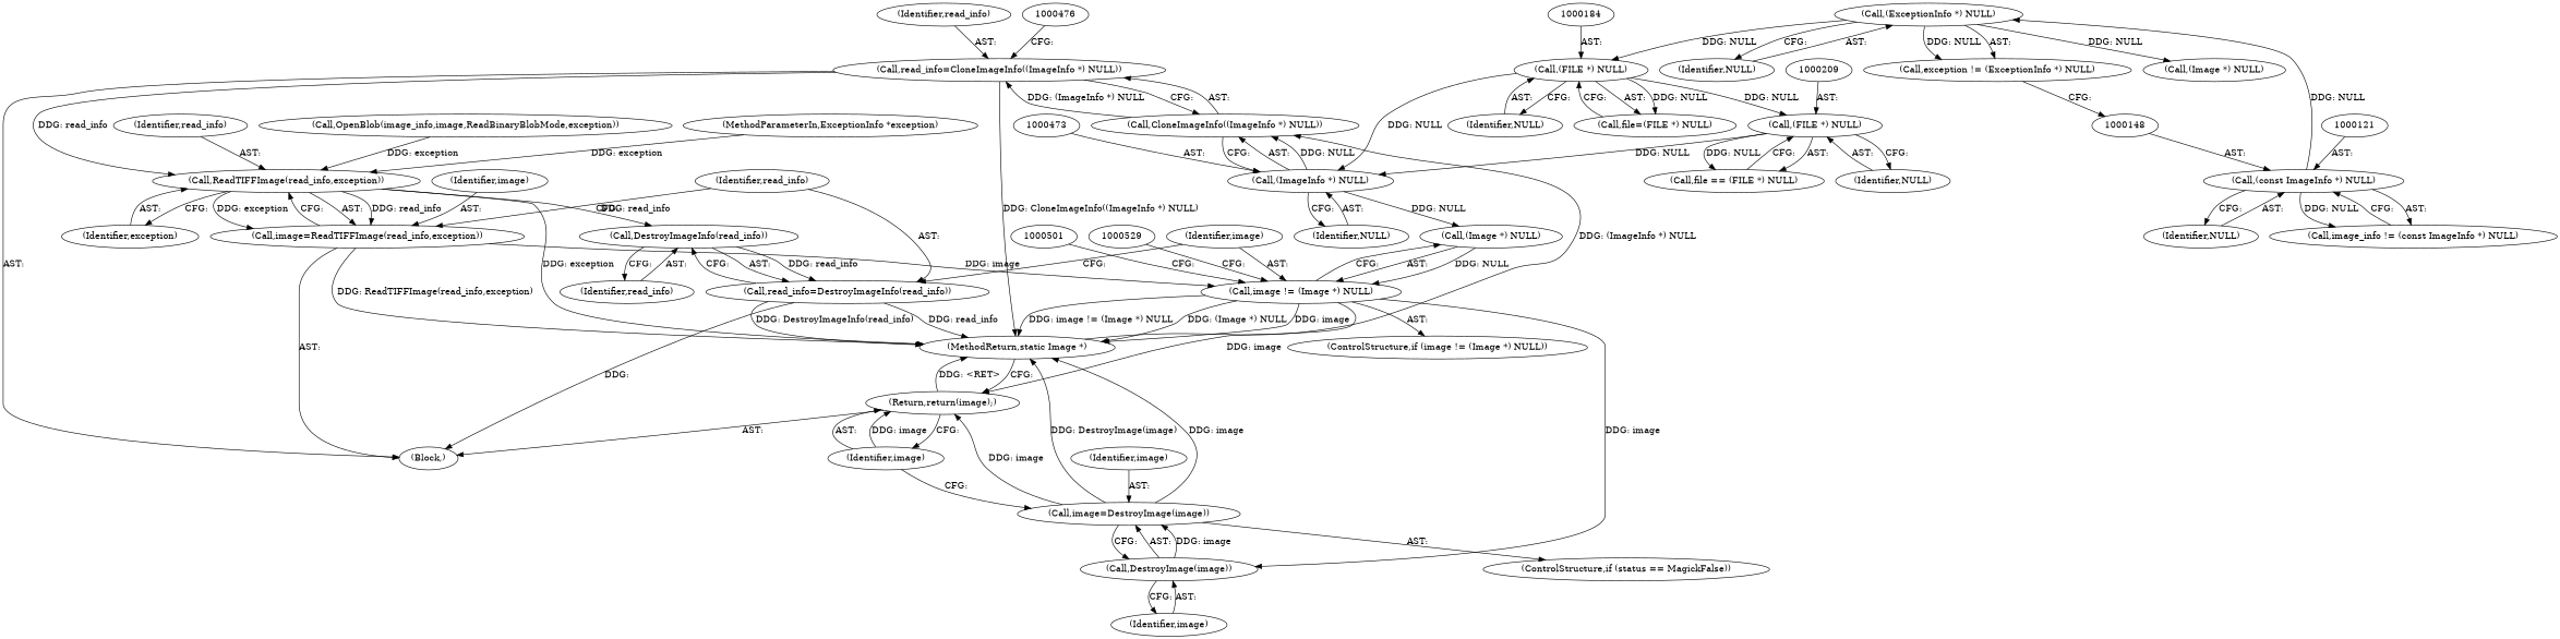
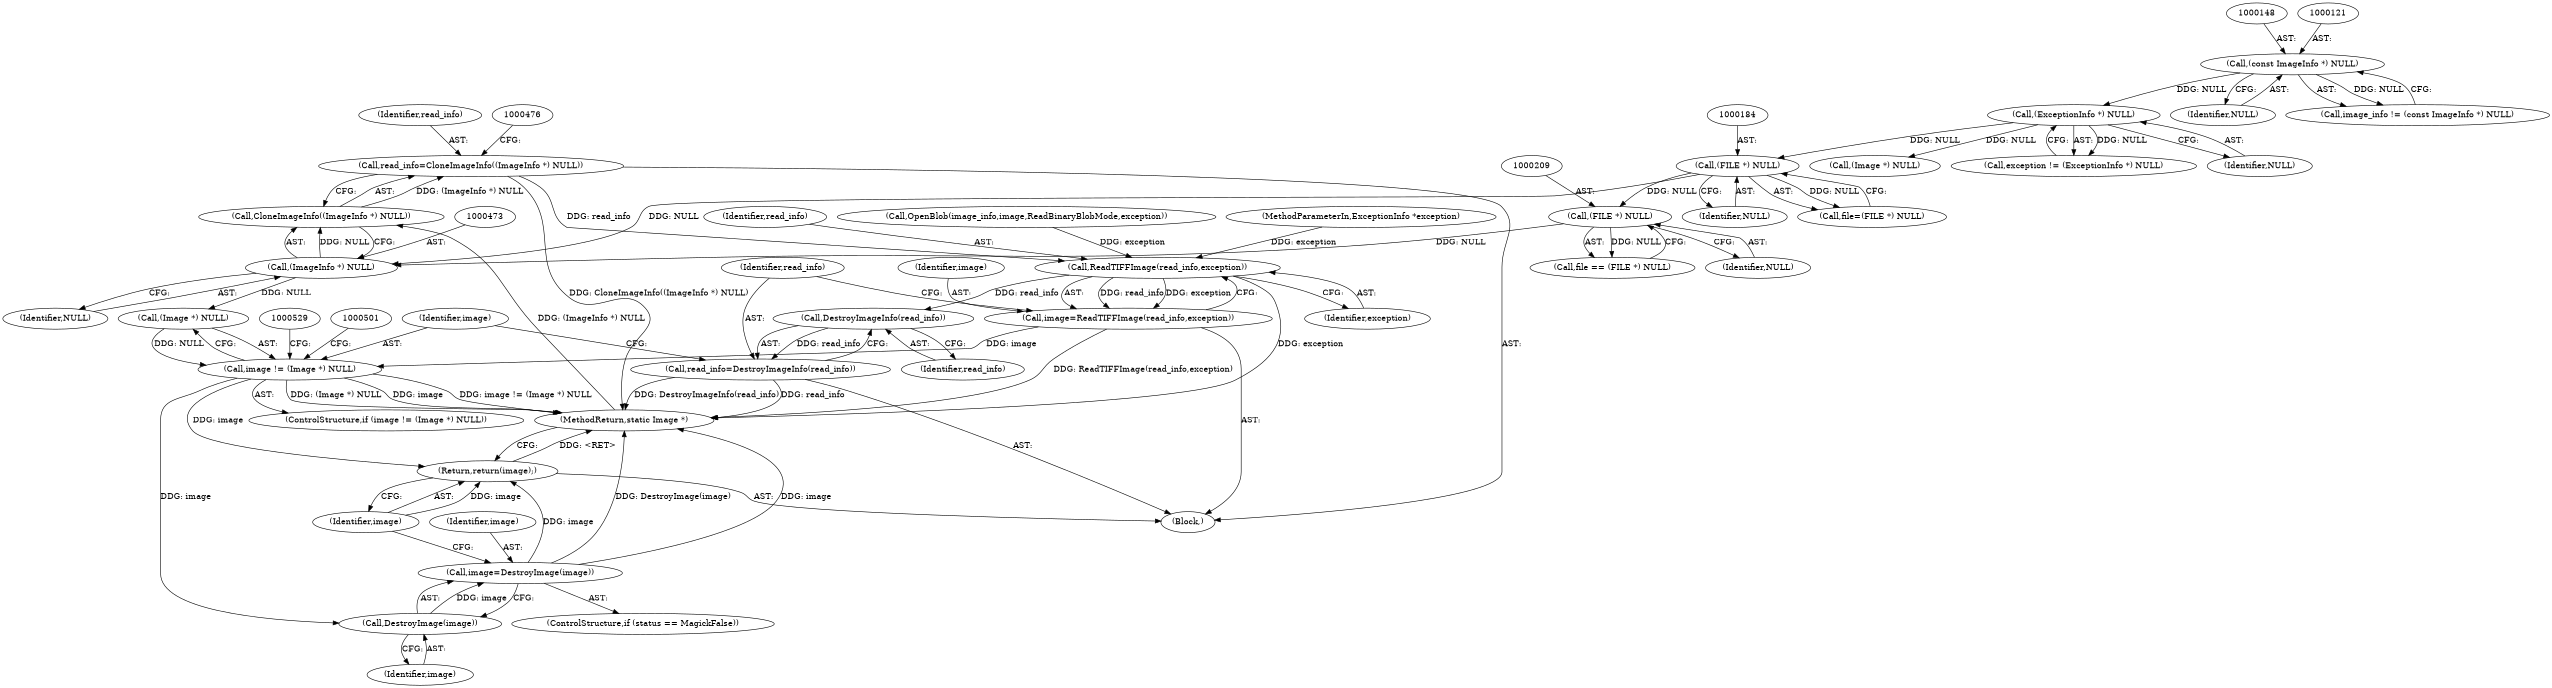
  digraph {
    n1 [label="(Call,read_info=CloneImageInfo((ImageInfo *) NULL))"]
    n2 [label="(Call,CloneImageInfo((ImageInfo *) NULL))"]
    n3 [label="(Call,ReadTIFFImage(read_info,exception))"]
    n4 [label="(MethodReturn,static Image *)"]
    n5 [label="(Block,)"]
    n6 [label="(Call,(ImageInfo *) NULL)"]
    n7 [label="(Call,image=ReadTIFFImage(read_info,exception))"]
    n8 [label="(Call,DestroyImageInfo(read_info))"]
    n9 [label="(Identifier,exception)"]
    n10 [label="(Return,return(image);)"]
    n11 [label="(Call,(Image *) NULL)"]
    n12 [label="(Identifier,NULL)"]
    n13 [label="(Call,image != (Image *) NULL)"]
    n14 [label="(Call,(FILE *) NULL)"]
    n15 [label="(Call,(FILE *) NULL)"]
    n16 [label="(Identifier,NULL)"]
    n17 [label="(Call,file=(FILE *) NULL)"]
    n18 [label="(Call,file == (FILE *) NULL)"]
    n19 [label="(Identifier,NULL)"]
    n20 [label="(Call,(ExceptionInfo *) NULL)"]
    n21 [label="(Call,(Image *) NULL)"]
    n22 [label="(Identifier,NULL)"]
    n23 [label="(Call,exception != (ExceptionInfo *) NULL)"]
    n24 [label="(Call,(const ImageInfo *) NULL)"]
    n25 [label="(Identifier,NULL)"]
    n26 [label="(Call,image_info != (const ImageInfo *) NULL)"]
    n27 [label="(Call,read_info=DestroyImageInfo(read_info))"]
    n28 [label="(Identifier,read_info)"]
    n29 [label="(Call,DestroyImage(image))"]
    n30 [label="(ControlStructure,if (image != (Image *) NULL))"]
    n31 [label="(Call,image=DestroyImage(image))"]
    n32 [label="(Identifier,image)"]
    n33 [label="(Identifier,image)"]
    n34 [label="(ControlStructure,if (status == MagickFalse))"]
    n35 [label="(Identifier,read_info)"]
    n36 [label="(Identifier,image)"]
    n37 [label="(Identifier,read_info)"]
    n38 [label="(Identifier,image)"]
    n39 [label="(Call,OpenBlob(image_info,image,ReadBinaryBlobMode,exception))"]
    n40 [label="(Identifier,read_info)"]
    n41 [label="(Identifier,image)"]
    n42 [label="(MethodParameterIn,ExceptionInfo *exception)"]
    1000476
    1000473
    1000184
    1000148
    1000121
    1000209
    1000501
    1000529
    n1 -> n2 [label="CFG: "]
    n1 -> n3 [label="DDG: read_info"]
    n1 -> n4 [label="DDG: CloneImageInfo((ImageInfo *) NULL)"]
    n1 -> n5 [label="AST: "]
    n2 -> n1 [label="AST: "]
    n2 -> n1 [label="DDG: (ImageInfo *) NULL"]
    n2 -> n6 [label="CFG: "]
    n3 -> n4 [label="DDG: exception"]
    n3 -> n7 [label="AST: "]
    n3 -> n7 [label="DDG: read_info"]
    n3 -> n7 [label="DDG: exception"]
    n3 -> n8 [label="DDG: read_info"]
    n3 -> n9 [label="CFG: "]
    n4 -> n2 [label="DDG: (ImageInfo *) NULL"]
    n4 -> n10 [label="CFG: "]
    n6 -> n2 [label="AST: "]
    n6 -> n2 [label="DDG: NULL"]
    n6 -> n11 [label="DDG: NULL"]
    n6 -> n12 [label="CFG: "]
    n7 -> n3 [label="CFG: "]
    n7 -> n4 [label="DDG: ReadTIFFImage(read_info,exception)"]
    n7 -> n5 [label="AST: "]
    n7 -> n13 [label="DDG: image"]
    n8 -> n27 [label="AST: "]
    n8 -> n27 [label="DDG: read_info"]
    n8 -> n28 [label="CFG: "]
    n9 -> n3 [label="AST: "]
    n10 -> n4 [label="DDG: <RET>"]
    n10 -> n5 [label="AST: "]
    n10 -> n33 [label="CFG: "]
    n11 -> n13 [label="AST: "]
    n11 -> n13 [label="DDG: NULL"]
    n12 -> n6 [label="AST: "]
    n13 -> n4 [label="DDG: image != (Image *) NULL"]
    n13 -> n4 [label="DDG: (Image *) NULL"]
    n13 -> n4 [label="DDG: image"]
    n13 -> n10 [label="DDG: image"]
    n13 -> n11 [label="CFG: "]
    n13 -> n29 [label="DDG: image"]
    n13 -> n30 [label="AST: "]
    n14 -> n6 [label="DDG: NULL"]
    n14 -> n15 [label="DDG: NULL"]
    n14 -> n16 [label="CFG: "]
    n14 -> n17 [label="AST: "]
    n14 -> n17 [label="DDG: NULL"]
    n15 -> n6 [label="DDG: NULL"]
    n15 -> n18 [label="AST: "]
    n15 -> n18 [label="DDG: NULL"]
    n15 -> n19 [label="CFG: "]
    n16 -> n14 [label="AST: "]
    n17 -> n14 [label="CFG: "]
    n18 -> n15 [label="CFG: "]
    n19 -> n15 [label="AST: "]
    n20 -> n14 [label="DDG: NULL"]
    n20 -> n21 [label="DDG: NULL"]
    n20 -> n22 [label="CFG: "]
    n20 -> n23 [label="AST: "]
    n20 -> n23 [label="DDG: NULL"]
    n22 -> n20 [label="AST: "]
-   n23 -> 1000148 [label="CFG: "]
+   n23 -> n20 [label="CFG: "]
    n24 -> n20 [label="DDG: NULL"]
    n24 -> n25 [label="CFG: "]
    n24 -> n26 [label="AST: "]
    n24 -> n26 [label="DDG: NULL"]
    n25 -> n24 [label="AST: "]
    n26 -> n24 [label="CFG: "]
    n27 -> n4 [label="DDG: DestroyImageInfo(read_info)"]
    n27 -> n4 [label="DDG: read_info"]
-   n27 -> n5 [label="DDG: "]
+   n27 -> n5 [label="AST: "]
    n27 -> n8 [label="CFG: "]
    n28 -> n8 [label="AST: "]
    n29 -> n31 [label="AST: "]
    n29 -> n31 [label="DDG: image"]
    n29 -> n32 [label="CFG: "]
    n31 -> n4 [label="DDG: DestroyImage(image)"]
    n31 -> n4 [label="DDG: image"]
    n31 -> n10 [label="DDG: image"]
    n31 -> n29 [label="CFG: "]
    n31 -> n34 [label="AST: "]
    n32 -> n29 [label="AST: "]
    n33 -> n10 [label="AST: "]
    n33 -> n10 [label="DDG: image"]
    n33 -> n31 [label="CFG: "]
    n35 -> n7 [label="CFG: "]
    n35 -> n27 [label="AST: "]
    n36 -> n13 [label="AST: "]
    n36 -> n27 [label="CFG: "]
    n37 -> n3 [label="AST: "]
    n38 -> n7 [label="AST: "]
    n39 -> n3 [label="DDG: exception"]
    n40 -> n1 [label="AST: "]
    n41 -> n31 [label="AST: "]
    n42 -> n3 [label="DDG: exception"]
    1000476 -> n1 [label="CFG: "]
    1000473 -> n6 [label="AST: "]
    1000184 -> n14 [label="AST: "]
    1000148 -> n24 [label="AST: "]
    1000121 -> n24 [label="AST: "]
    1000209 -> n15 [label="AST: "]
    1000501 -> n13 [label="CFG: "]
    1000529 -> n13 [label="CFG: "]
  }
